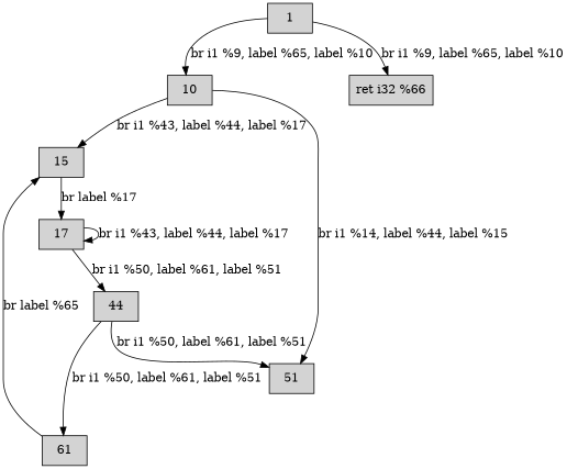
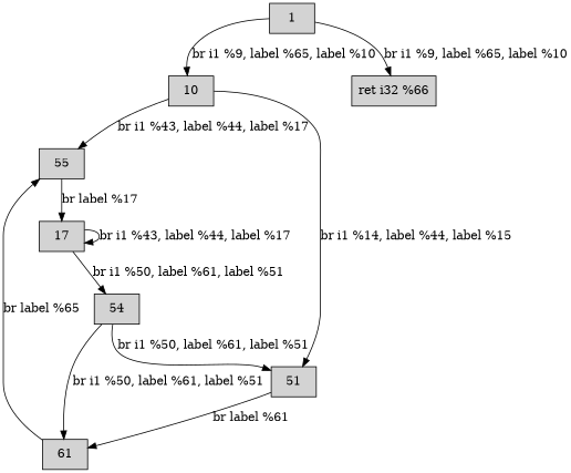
  digraph {
    node [shape=box style=filled]
    n1 [label=1]
    n2 [label=10]
    n3 [label="ret i32 %66"]
-   n4 [label=15]
+   n4 [label=55]
    n5 [label=51]
    n6 [label=17]
-   n7 [label=44]
+   n7 [label=54]
    n8 [label=61]
    n1 -> n2 [label="br i1 %9, label %65, label %10"]
    n1 -> n3 [label="br i1 %9, label %65, label %10"]
    n2 -> n4 [label="br i1 %43, label %44, label %17"]
    n2 -> n5 [label="br i1 %14, label %44, label %15"]
    n4 -> n6 [label="br label %17"]
+   n5 -> n8 [label="br label %61"]
    n6 -> n6 [label="br i1 %43, label %44, label %17"]
    n6 -> n7 [label="br i1 %50, label %61, label %51"]
    n7 -> n5 [label="br i1 %50, label %61, label %51"]
    n7 -> n8 [label="br i1 %50, label %61, label %51"]
    n8 -> n4 [label="br label %65"]
  }
